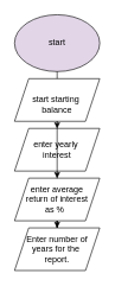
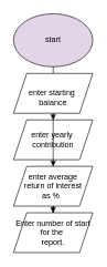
  <mxCell id="0" />
  <mxCell id="1" parent="0" />
  <mxCell id="2" value="" style="edgeStyle=orthogonalEdgeStyle;rounded=0;orthogonalLoop=1;jettySize=auto;html=1;" edge="1" parent="1"><mxGeometry relative="1" as="geometry"><mxPoint x="80" y="90" as="sourcePoint" /><mxPoint x="80" y="180" as="targetPoint" /></mxGeometry></mxCell>
  <mxCell id="3" value="start" style="ellipse;whiteSpace=wrap;html=1;fillColor=#e1d5e7;" vertex="1" parent="1"><mxGeometry x="20" y="20" width="120" height="80" as="geometry" /></mxCell>
  <mxCell id="4" value="" style="edgeStyle=orthogonalEdgeStyle;rounded=0;orthogonalLoop=1;jettySize=auto;html=1;" edge="1" parent="1" source="11"><mxGeometry relative="1" as="geometry"><mxPoint x="80" y="320" as="targetPoint" /></mxGeometry></mxCell>
- <mxCell id="5" value="&lt;br&gt;start starting&amp;nbsp;&lt;br&gt;balance" style="shape=parallelogram;perimeter=parallelogramPerimeter;whiteSpace=wrap;html=1;fixedSize=1;" vertex="1" parent="1"><mxGeometry x="20" y="110" width="120" height="60" as="geometry" /></mxCell>
+ <mxCell id="5" value="&lt;br&gt;enter starting&amp;nbsp;&lt;br&gt;balance" style="shape=parallelogram;perimeter=parallelogramPerimeter;whiteSpace=wrap;html=1;fixedSize=1;" vertex="1" parent="1"><mxGeometry x="20" y="110" width="120" height="60" as="geometry" /></mxCell>
  <mxCell id="6" value="" style="edgeStyle=orthogonalEdgeStyle;rounded=0;orthogonalLoop=1;jettySize=auto;html=1;" edge="1" parent="1" source="7"><mxGeometry relative="1" as="geometry"><mxPoint x="80" y="250" as="targetPoint" /></mxGeometry></mxCell>
- <mxCell id="7" value="enter yearly&amp;nbsp;&lt;br&gt;interest" style="shape=parallelogram;perimeter=parallelogramPerimeter;whiteSpace=wrap;html=1;fixedSize=1;" vertex="1" parent="1"><mxGeometry x="20" y="180" width="120" height="60" as="geometry" /></mxCell>
+ <mxCell id="7" value="enter yearly&amp;nbsp;&lt;br&gt;contribution" style="shape=parallelogram;perimeter=parallelogramPerimeter;whiteSpace=wrap;html=1;fixedSize=1;" vertex="1" parent="1"><mxGeometry x="20" y="180" width="120" height="60" as="geometry" /></mxCell>
  <mxCell id="8" value="" style="edgeStyle=orthogonalEdgeStyle;rounded=0;orthogonalLoop=1;jettySize=auto;html=1;" edge="1" parent="1" target="11"><mxGeometry relative="1" as="geometry"><mxPoint x="80" y="310" as="sourcePoint" /></mxGeometry></mxCell>
  <mxCell id="9" value="" style="edgeStyle=orthogonalEdgeStyle;rounded=0;orthogonalLoop=1;jettySize=auto;html=1;" edge="1" parent="1" source="11" target="10"><mxGeometry relative="1" as="geometry" /></mxCell>
- <mxCell id="10" value="Enter number of years for the&amp;nbsp;&lt;br&gt;report." style="shape=parallelogram;perimeter=parallelogramPerimeter;whiteSpace=wrap;html=1;fixedSize=1;" vertex="1" parent="1"><mxGeometry x="20" y="320" width="120" height="60" as="geometry" /></mxCell>
+ <mxCell id="10" value="Enter number of start for the&amp;nbsp;&lt;br&gt;report." style="shape=parallelogram;perimeter=parallelogramPerimeter;whiteSpace=wrap;html=1;fixedSize=1;" vertex="1" parent="1"><mxGeometry x="20" y="320" width="120" height="60" as="geometry" /></mxCell>
  <mxCell id="11" value="enter average&lt;br&gt;return of interest&lt;br&gt;as %&amp;nbsp;&amp;nbsp;" style="shape=parallelogram;perimeter=parallelogramPerimeter;whiteSpace=wrap;html=1;fixedSize=1;" vertex="1" parent="1"><mxGeometry x="20" y="250" width="120" height="60" as="geometry" /></mxCell>
  <mxCell id="12" value="" style="edgeStyle=orthogonalEdgeStyle;rounded=0;orthogonalLoop=1;jettySize=auto;html=1;" edge="1" parent="1" source="5" target="11"><mxGeometry relative="1" as="geometry"><mxPoint x="80" y="170" as="sourcePoint" /><mxPoint x="80" y="320" as="targetPoint" /></mxGeometry></mxCell>
